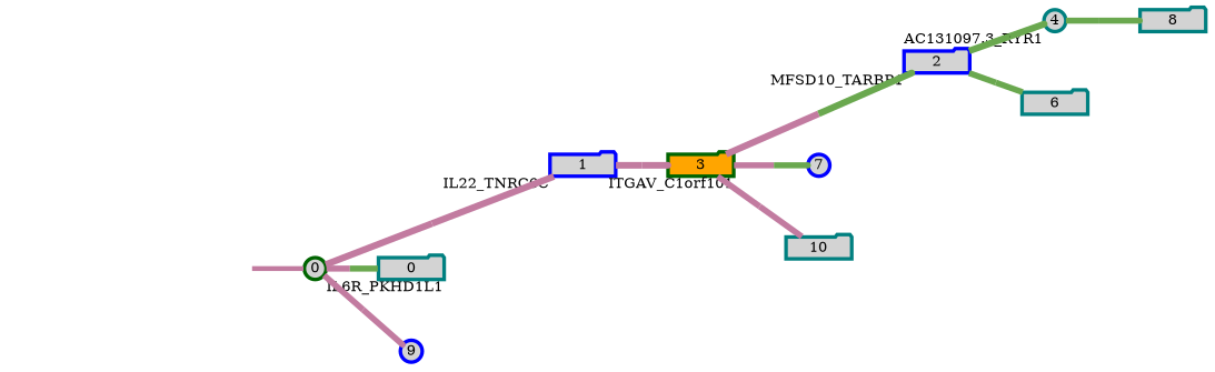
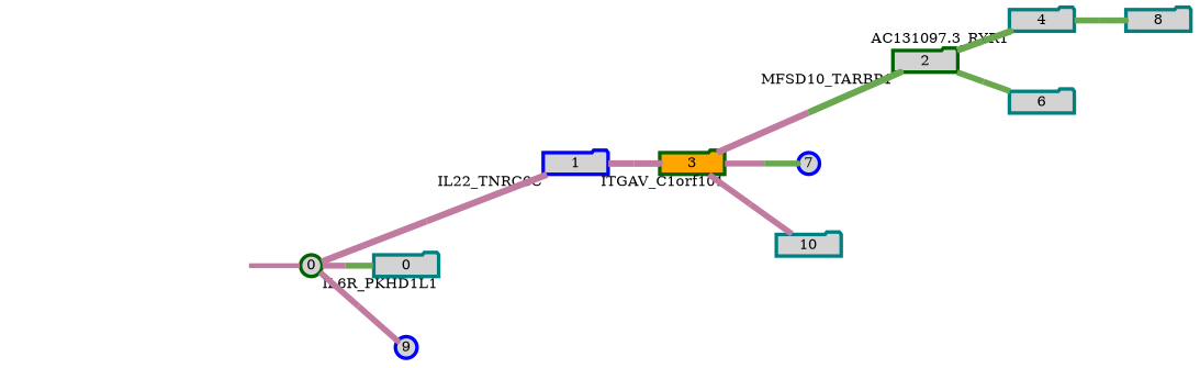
  strict digraph {
    fontname="DejaVu Serif"
    forcelabels=true
    nodesep=0.7
    rankdir=LR
    ranksep=0.6
    splines=false
    node [color=teal fillcolor=lightgrey fixedsize=true fontname="DejaVu Serif" fontsize="12pt" penwidth=3 shape=folder style="solid,filled"]
    edge [arrowhead=odot arrowsize=0 color="#c27ba0ff;0.5:#c27ba0ff" fontname="DejaVu Serif" minlen=1.204545497894287 penwidth=5 style=bold]
    0 [color=darkgreen height=0.25 shape=circle style=filled xlabel=IL6R_PKHD1L1]
    1 [color=blue height=0.25 style=filled xlabel=IL22_TNRC6C]
    n3 [height=0.25 label=0]
    9 [color=blue height=0.25 shape=circle]
    3 [color=darkgreen fillcolor=orange height=0.25 style=filled xlabel=ITGAV_C1orf101]
-   2 [color=blue height=0.25 style=filled xlabel=MFSD10_TARBP1]
+   2 [color=darkgreen height=0.25 style=filled xlabel=MFSD10_TARBP1]
    7 [color=blue height=0.25 shape=circle]
    10 [height=0.25]
-   4 [height=0.25 shape=circle style=filled xlabel="AC131097.3_RYR1"]
+   4 [height=0.25 style=filled xlabel="AC131097.3_RYR1"]
    6 [height=0.25]
    8 [height=0.25]
    normal [style=invis xlabel=IL6R_PKHD1L1 color="" fillcolor="" fixedsize="" fontsize="" shape=""]
    0 -> 1 [arrowhead=normal minlen=3.0 penwidth=5.5]
    0 -> n3 [arrowhead=normal color="#c27ba0ff;0.5:#6aa84fff"]
    0 -> 9 [style=solid]
    1 -> 3 [minlen=1.454545497894287 penwidth=5.5]
    3 -> 2 [color="#c27ba0ff;0.5:#6aa84fff" minlen=2.3636364936828613 penwidth=5.5]
    3 -> 7 [color="#c27ba0ff;0.5:#6aa84fff"]
    3 -> 10 [arrowhead=normal style=solid]
    2 -> 4 [color="#6aa84fff;0.5:#6aa84fff" minlen=1.4090908765792847 penwidth=5.5 style=solid]
    2 -> 6 [arrowhead=normal color="#6aa84fff;0.5:#6aa84fff"]
    4 -> 8 [color="#6aa84fff;0.5:#6aa84fff"]
    normal -> 0 [arrowhead=normal color="#c27ba0ff" penwidth=4 minlen=""]
  }
